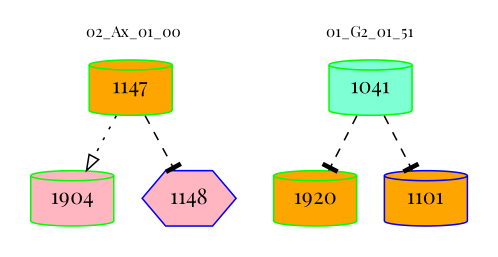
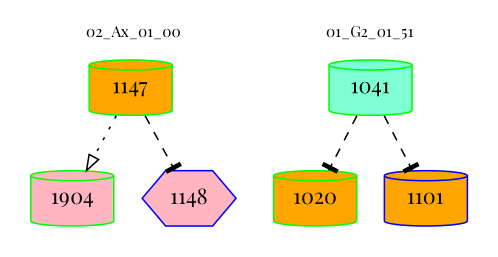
  digraph {
    fontname="Playfair Display"
    node [color=green fillcolor=orange fontname="Playfair Display" shape=cylinder style=filled]
    edge [arrowhead=tee color=black fontname="Playfair Display" style=dashed]
    n1 [label=1147]
    n2 [fillcolor=lightpink label=1904]
    n3 [color=blue fillcolor=lightpink label=1148 shape=hexagon]
    n4 [fillcolor=aquamarine label=1041]
-   n5 [label=1920]
+   n5 [label=1020]
    n6 [color=blue label=1101]
    subgraph cluster_1 {
      color=white
      fontsize=10
      label="02_Ax_01_00"
      n1
      n2
      n3
    }
    subgraph cluster_2 {
      color=white
      fontsize=10
      label="01_G2_01_51"
      n4
      n5
      n6
    }
    n1 -> n2 [arrowhead=onormal style=dotted]
    n1 -> n3
    n4 -> n5
    n4 -> n6
  }
